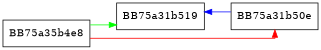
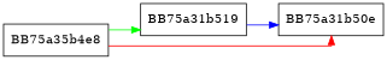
  digraph {
    rankdir=LR
    splines=ortho
    node [shape=box]
    n1 [label=BB75a35b4e8]
    BB75a31b519
    BB75a31b50e
    n1 -> BB75a31b519 [color=green]
    n1 -> BB75a31b50e [color=red]
-   BB75a31b50e -> BB75a31b519 [color=blue]
+   BB75a31b519 -> BB75a31b50e [color=blue]
  }
